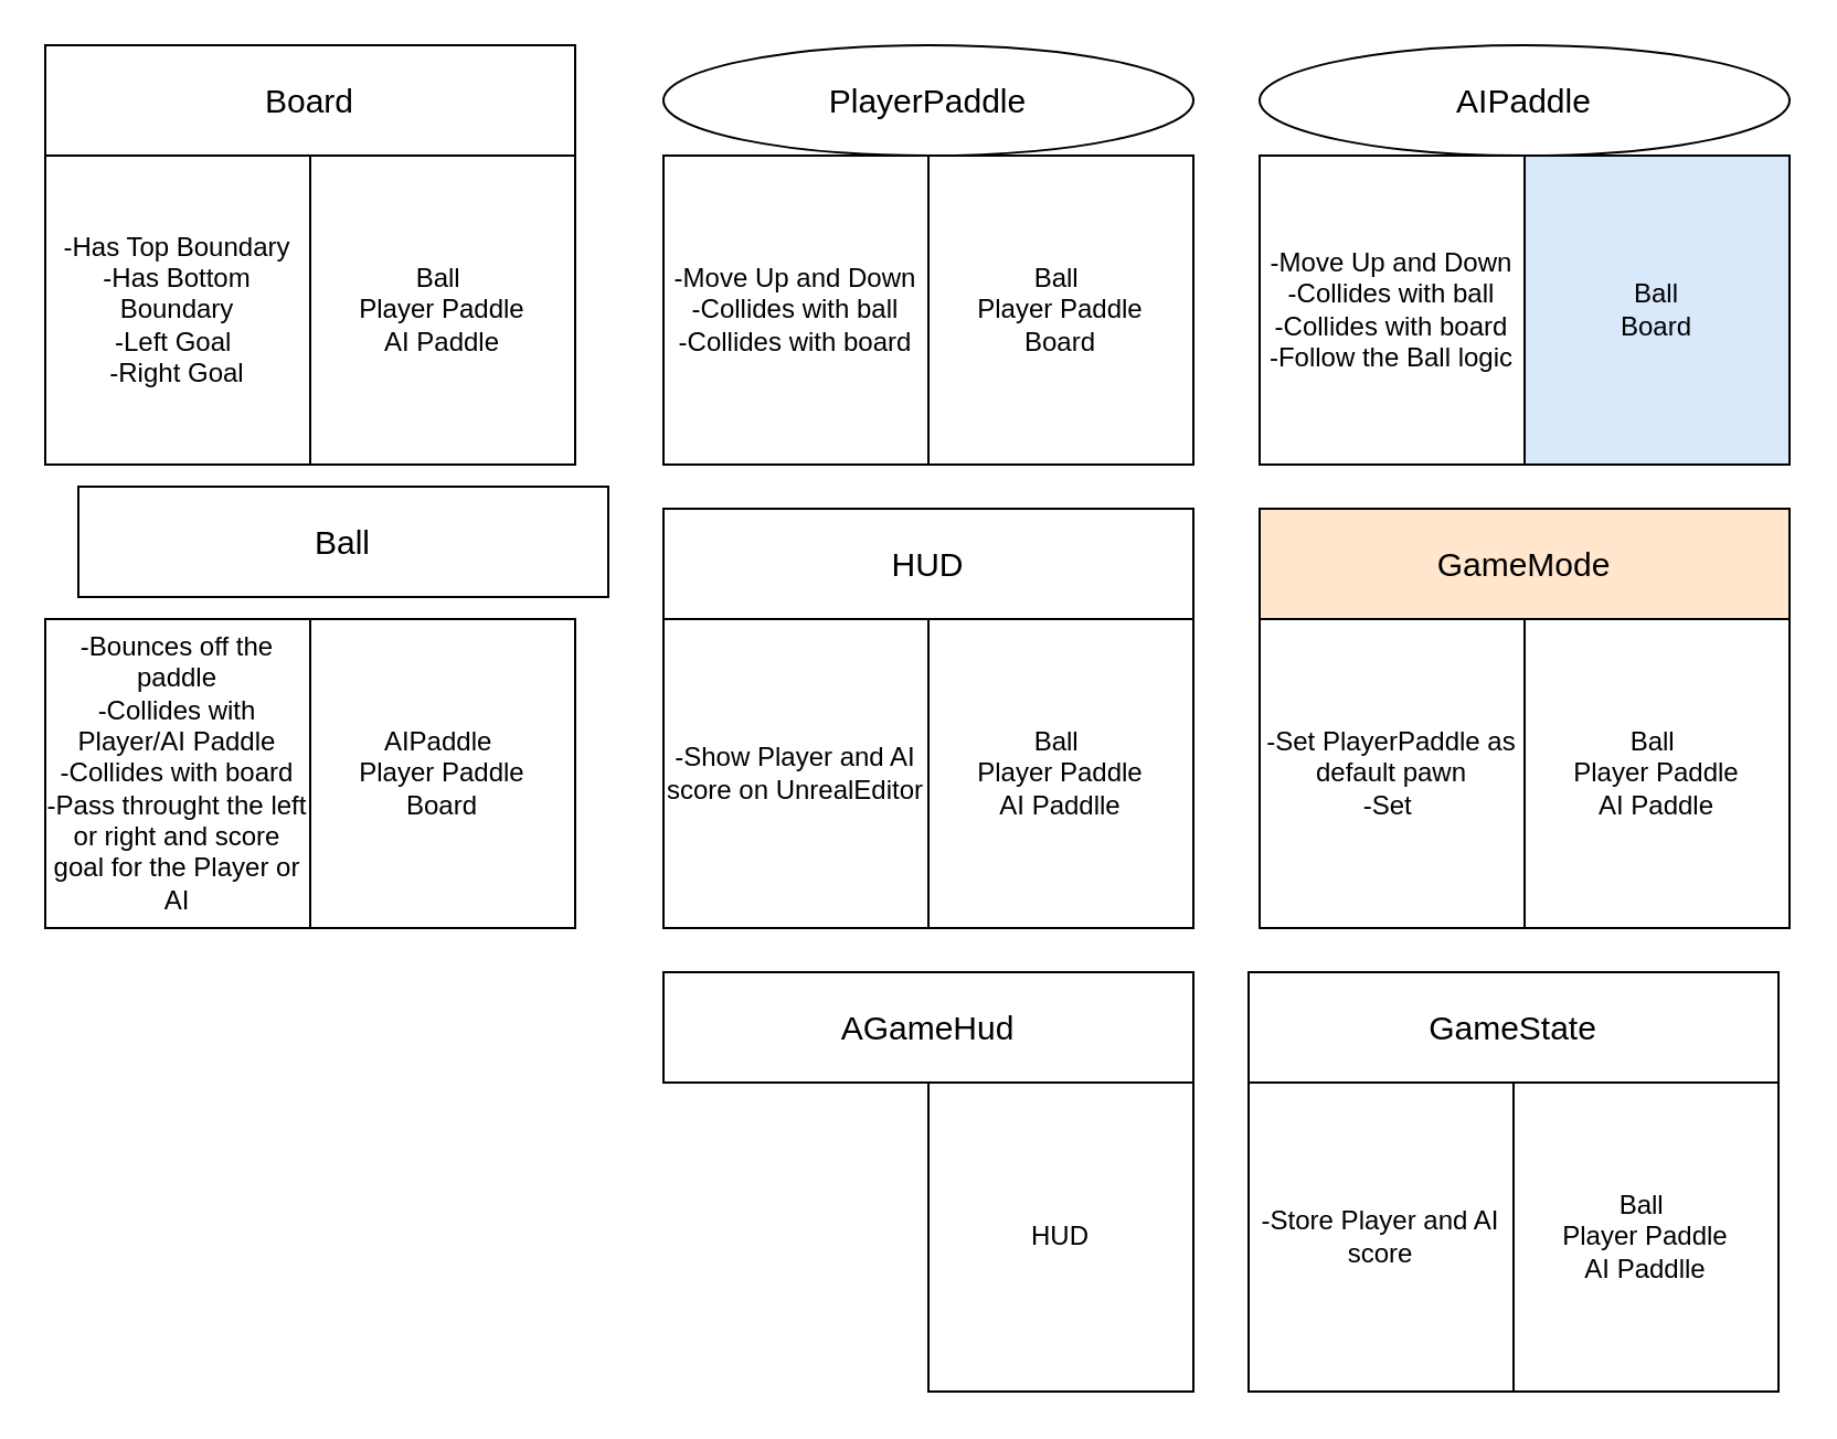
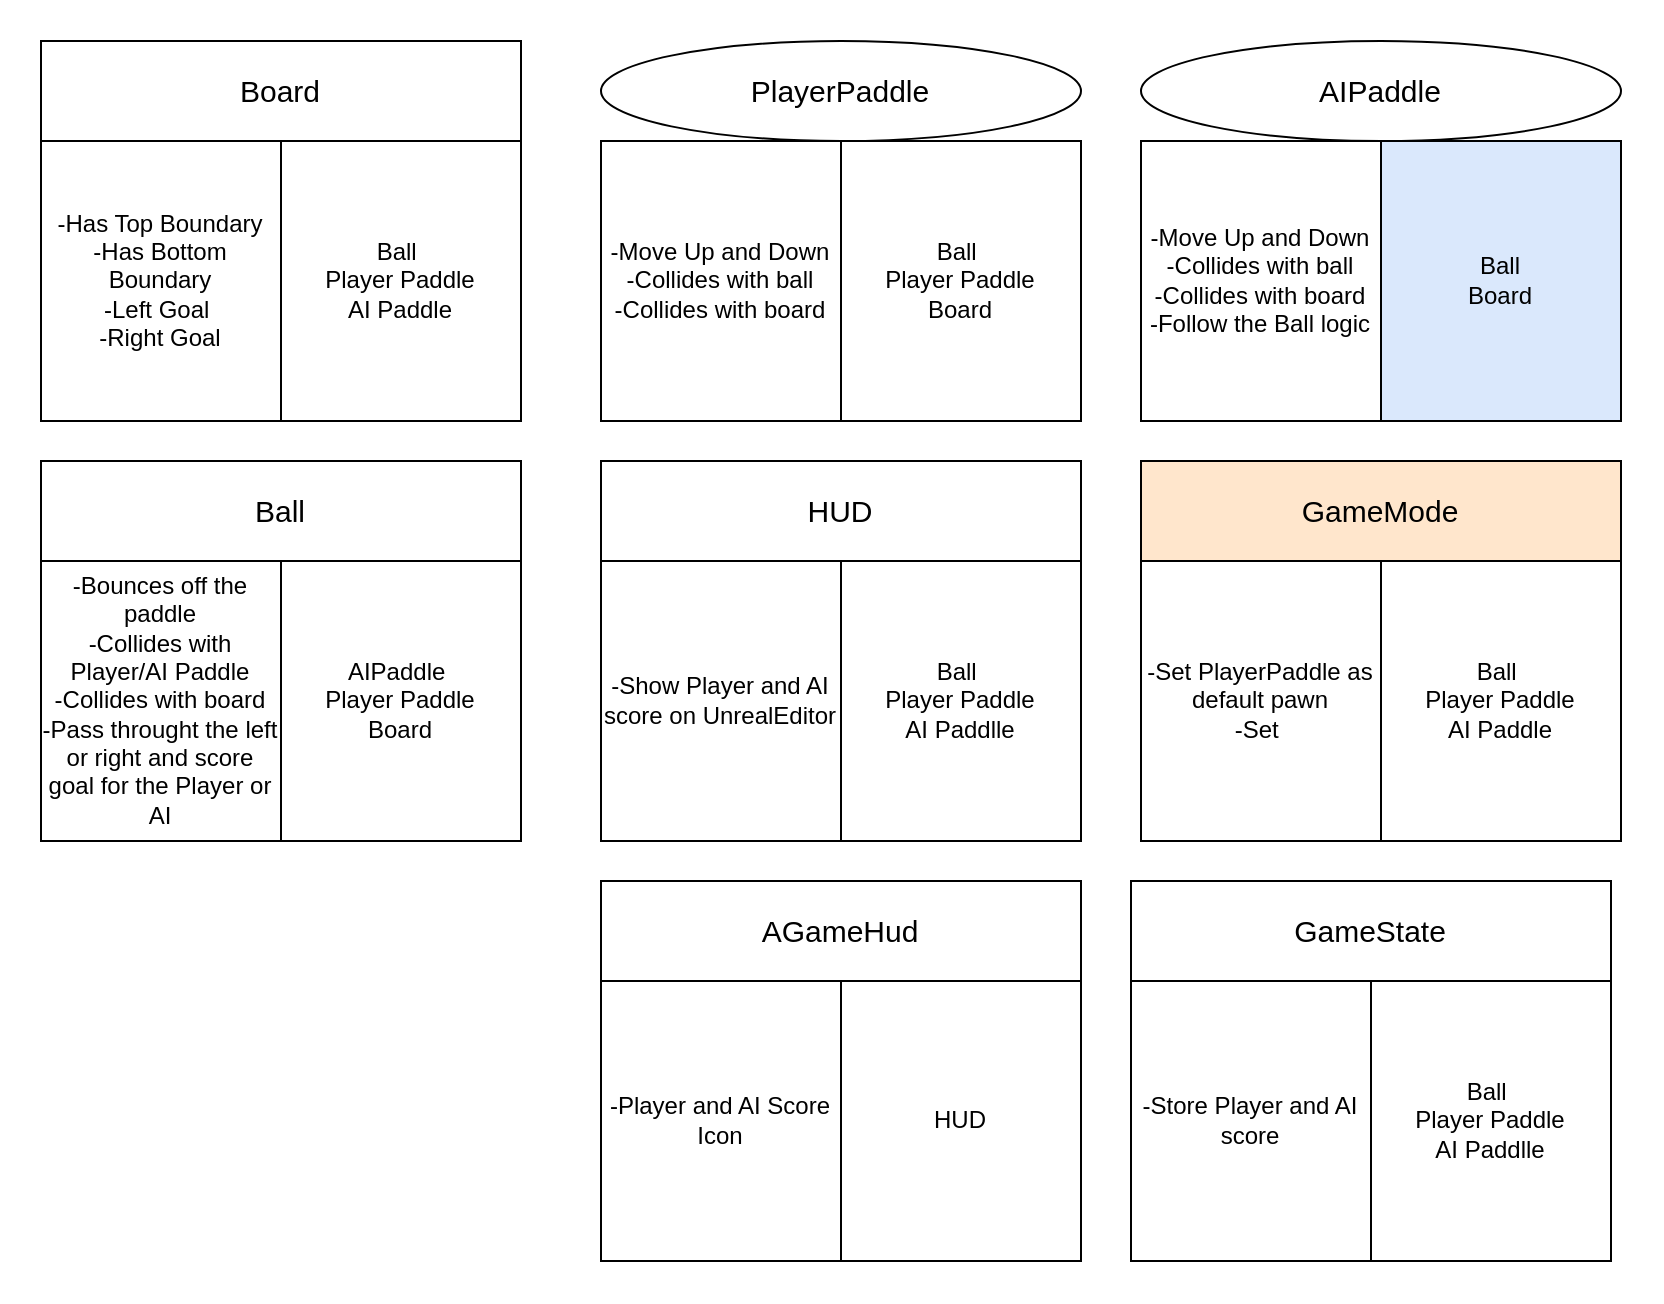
  <mxCell id="0" />
  <mxCell id="1" parent="0" />
  <mxCell id="2" value="&lt;font style=&quot;font-size: 15px&quot;&gt;Board&lt;/font&gt;" style="rounded=0;whiteSpace=wrap;html=1;" parent="1" vertex="1"><mxGeometry x="20" y="20" width="240" height="50" as="geometry" /></mxCell>
  <mxCell id="3" value="-Has Top Boundary&lt;br&gt;-Has Bottom Boundary&lt;br&gt;-Left Goal&amp;nbsp;&lt;br&gt;-Right Goal" style="rounded=0;whiteSpace=wrap;html=1;" parent="1" vertex="1"><mxGeometry x="20" y="70" width="120" height="140" as="geometry" /></mxCell>
  <mxCell id="4" value="Ball&amp;nbsp;&lt;br&gt;Player Paddle&lt;br&gt;AI Paddle&lt;br&gt;" style="rounded=0;whiteSpace=wrap;html=1;" parent="1" vertex="1"><mxGeometry x="140" y="70" width="120" height="140" as="geometry" /></mxCell>
  <mxCell id="5" value="&lt;span style=&quot;font-size: 15px&quot;&gt;PlayerPaddle&lt;/span&gt;" style="ellipse;whiteSpace=wrap;html=1;" parent="1" vertex="1"><mxGeometry x="300" y="20" width="240" height="50" as="geometry" /></mxCell>
  <mxCell id="6" value="-Move Up and Down&lt;br&gt;-Collides with ball&lt;br&gt;-Collides with board" style="rounded=0;whiteSpace=wrap;html=1;" parent="1" vertex="1"><mxGeometry x="300" y="70" width="120" height="140" as="geometry" /></mxCell>
  <mxCell id="7" value="Ball&amp;nbsp;&lt;br&gt;Player Paddle&lt;br&gt;Board" style="rounded=0;whiteSpace=wrap;html=1;" parent="1" vertex="1"><mxGeometry x="420" y="70" width="120" height="140" as="geometry" /></mxCell>
  <mxCell id="8" value="&lt;span style=&quot;font-size: 15px&quot;&gt;AIPaddle&lt;/span&gt;" style="ellipse;whiteSpace=wrap;html=1;" parent="1" vertex="1"><mxGeometry x="570" y="20" width="240" height="50" as="geometry" /></mxCell>
  <mxCell id="9" value="-Move Up and Down&lt;br&gt;-Collides with ball&lt;br&gt;-Collides with board&lt;br&gt;-Follow the Ball logic" style="rounded=0;whiteSpace=wrap;html=1;" parent="1" vertex="1"><mxGeometry x="570" y="70" width="120" height="140" as="geometry" /></mxCell>
  <mxCell id="10" value="Ball&lt;br&gt;Board" style="rounded=0;whiteSpace=wrap;html=1;fillColor=#dae8fc;" parent="1" vertex="1"><mxGeometry x="690" y="70" width="120" height="140" as="geometry" /></mxCell>
- <mxCell id="11" value="&lt;span style=&quot;font-size: 15px&quot;&gt;Ball&lt;/span&gt;" style="rounded=0;whiteSpace=wrap;html=1;" parent="1" vertex="1"><mxGeometry x="35" y="220" width="240" height="50" as="geometry" /></mxCell>
+ <mxCell id="11" value="&lt;span style=&quot;font-size: 15px&quot;&gt;Ball&lt;/span&gt;" style="rounded=0;whiteSpace=wrap;html=1;" parent="1" vertex="1"><mxGeometry x="20" y="230" width="240" height="50" as="geometry" /></mxCell>
  <mxCell id="12" value="-Bounces off the paddle&lt;br&gt;-Collides with Player/AI Paddle&lt;br&gt;-Collides with board&lt;br&gt;-Pass throught the left or right and score goal for the Player or AI" style="rounded=0;whiteSpace=wrap;html=1;" parent="1" vertex="1"><mxGeometry x="20" y="280" width="120" height="140" as="geometry" /></mxCell>
  <mxCell id="13" value="AIPaddle&amp;nbsp;&lt;br&gt;Player Paddle&lt;br&gt;Board" style="rounded=0;whiteSpace=wrap;html=1;" parent="1" vertex="1"><mxGeometry x="140" y="280" width="120" height="140" as="geometry" /></mxCell>
  <mxCell id="14" value="&lt;span style=&quot;font-size: 15px&quot;&gt;HUD&lt;/span&gt;" style="rounded=0;whiteSpace=wrap;html=1;" parent="1" vertex="1"><mxGeometry x="300" y="230" width="240" height="50" as="geometry" /></mxCell>
  <mxCell id="15" value="-Show Player and AI score on UnrealEditor" style="rounded=0;whiteSpace=wrap;html=1;" parent="1" vertex="1"><mxGeometry x="300" y="280" width="120" height="140" as="geometry" /></mxCell>
  <mxCell id="16" value="Ball&amp;nbsp;&lt;br&gt;Player Paddle&lt;br&gt;AI Paddlle" style="rounded=0;whiteSpace=wrap;html=1;" parent="1" vertex="1"><mxGeometry x="420" y="280" width="120" height="140" as="geometry" /></mxCell>
  <mxCell id="17" value="&lt;span style=&quot;font-size: 15px&quot;&gt;GameMode&lt;/span&gt;" style="rounded=0;whiteSpace=wrap;html=1;fillColor=#ffe6cc;" parent="1" vertex="1"><mxGeometry x="570" y="230" width="240" height="50" as="geometry" /></mxCell>
  <mxCell id="18" value="-Set PlayerPaddle as default pawn&lt;br&gt;-Set&amp;nbsp;" style="rounded=0;whiteSpace=wrap;html=1;" parent="1" vertex="1"><mxGeometry x="570" y="280" width="120" height="140" as="geometry" /></mxCell>
  <mxCell id="19" value="Ball&amp;nbsp;&lt;br&gt;Player Paddle&lt;br&gt;AI Paddle&lt;br&gt;" style="rounded=0;whiteSpace=wrap;html=1;" parent="1" vertex="1"><mxGeometry x="690" y="280" width="120" height="140" as="geometry" /></mxCell>
  <mxCell id="20" value="&lt;span style=&quot;font-size: 15px&quot;&gt;GameState&lt;/span&gt;" style="rounded=0;whiteSpace=wrap;html=1;" vertex="1" parent="1"><mxGeometry x="565" y="440" width="240" height="50" as="geometry" /></mxCell>
  <mxCell id="21" value="-Store Player and AI score" style="rounded=0;whiteSpace=wrap;html=1;" vertex="1" parent="1"><mxGeometry x="565" y="490" width="120" height="140" as="geometry" /></mxCell>
  <mxCell id="22" value="Ball&amp;nbsp;&lt;br&gt;Player Paddle&lt;br&gt;AI Paddlle" style="rounded=0;whiteSpace=wrap;html=1;" vertex="1" parent="1"><mxGeometry x="685" y="490" width="120" height="140" as="geometry" /></mxCell>
  <mxCell id="23" value="&lt;span style=&quot;font-size: 15px&quot;&gt;AGameHud&lt;/span&gt;" style="rounded=0;whiteSpace=wrap;html=1;" vertex="1" parent="1"><mxGeometry x="300" y="440" width="240" height="50" as="geometry" /></mxCell>
+ <mxCell id="24" value="-Player and AI Score Icon" style="rounded=0;whiteSpace=wrap;html=1;" vertex="1" parent="1"><mxGeometry x="300" y="490" width="120" height="140" as="geometry" /></mxCell>
  <mxCell id="25" value="HUD" style="rounded=0;whiteSpace=wrap;html=1;" vertex="1" parent="1"><mxGeometry x="420" y="490" width="120" height="140" as="geometry" /></mxCell>
